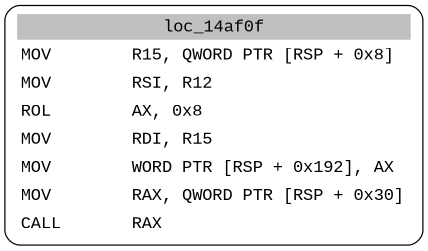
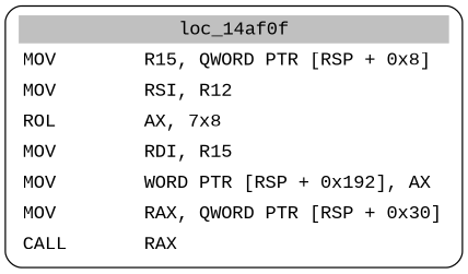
  digraph {
    rankdir=LR
-   n1 [fontname="Courier New" label=<<table border="0" cellborder="0" cellpadding="3"><tr><td align="center" colspan="2" bgcolor="grey">loc_14af0f</td></tr><tr><td align="left">MOV        R15, QWORD PTR [RSP + 0x8]</td></tr><tr><td align="left">MOV        RSI, R12</td></tr><tr><td align="left">ROL        AX, 0x8</td></tr><tr><td align="left">MOV        RDI, R15</td></tr><tr><td align="left">MOV        WORD PTR [RSP + 0x192], AX</td></tr><tr><td align="left">MOV        RAX, QWORD PTR [RSP + 0x30]</td></tr><tr><td align="left">CALL       RAX</td></tr></table>> shape=Mrecord]
+   n1 [fontname="Courier New" label=<<table border="0" cellborder="0" cellpadding="3"><tr><td align="center" colspan="2" bgcolor="grey">loc_14af0f</td></tr><tr><td align="left">MOV        R15, QWORD PTR [RSP + 0x8]</td></tr><tr><td align="left">MOV        RSI, R12</td></tr><tr><td align="left">ROL        AX, 7x8</td></tr><tr><td align="left">MOV        RDI, R15</td></tr><tr><td align="left">MOV        WORD PTR [RSP + 0x192], AX</td></tr><tr><td align="left">MOV        RAX, QWORD PTR [RSP + 0x30]</td></tr><tr><td align="left">CALL       RAX</td></tr></table>> shape=Mrecord]
  }
